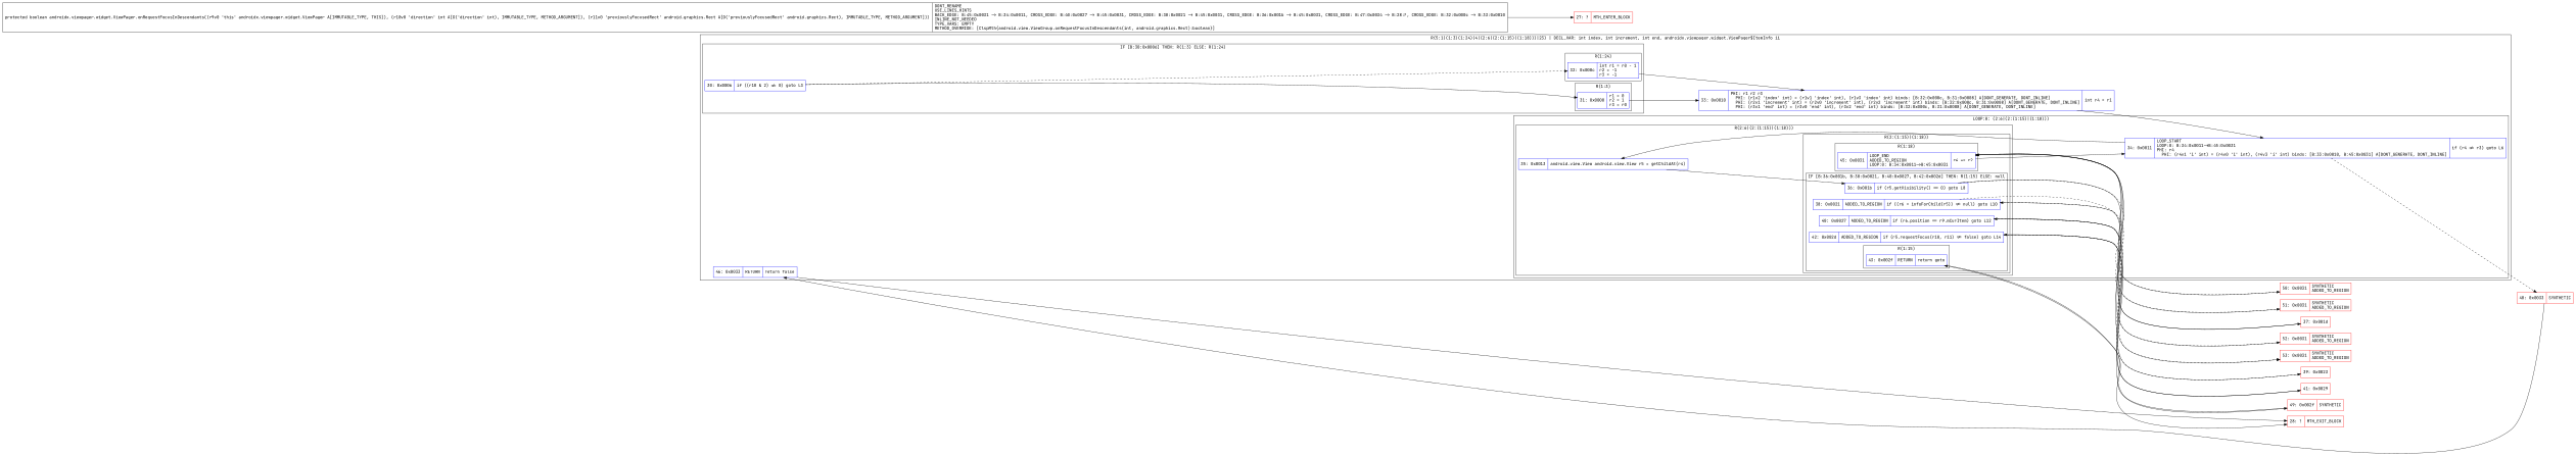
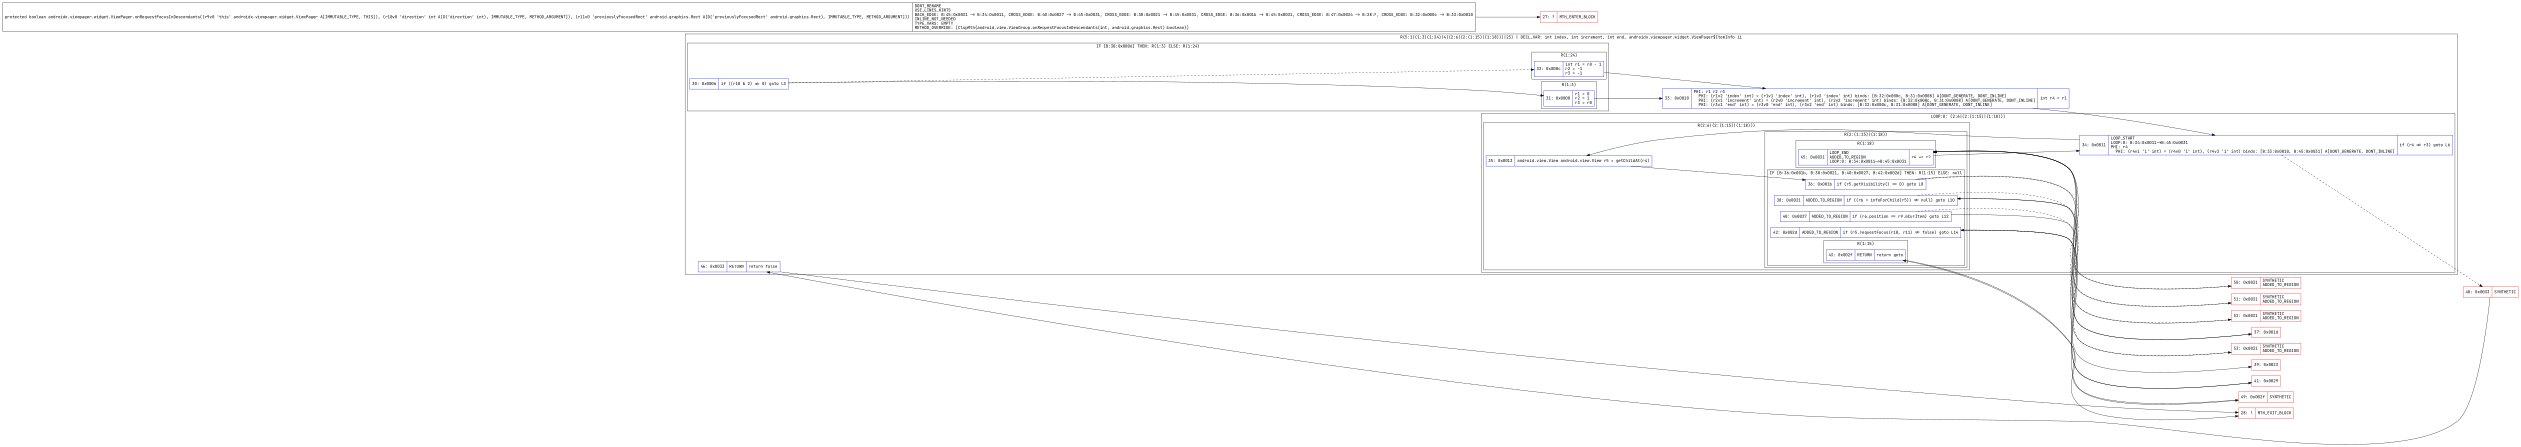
  digraph {
    fontname="JetBrains Mono"
    rankdir=LR
    node [color=blue fontname="JetBrains Mono" shape=record]
    edge [fontname="JetBrains Mono"]
    n1 [label="{31\:\ 0x0008|r1 = 0\lr2 = 1\lr3 = r0\l}"]
    n2 [label="{32\:\ 0x000c|int r1 = r0 \- 1\lr2 = \-1\lr3 = \-1\l}"]
    n3 [label="{30\:\ 0x0006|if ((r10 & 2) != 0) goto L3\l}"]
    n4 [label="{43\:\ 0x002f|RETURN\l|return goto\l}"]
    n5 [label="{36\:\ 0x001b|if (r5.getVisibility() == 0) goto L8\l}"]
    n6 [label="{38\:\ 0x0021|ADDED_TO_REGION\l|if ((r6 = infoForChild(r5)) != null) goto L10\l}"]
    n7 [label="{40\:\ 0x0027|ADDED_TO_REGION\l|if (r6.position == r9.mCurItem) goto L12\l}"]
    n8 [label="{42\:\ 0x002d|ADDED_TO_REGION\l|if (r5.requestFocus(r10, r11) != false) goto L14\l}"]
    n9 [label="{45\:\ 0x0031|LOOP_END\lADDED_TO_REGION\lLOOP:0: B:34:0x0011\-\>B:45:0x0031\l|r4 += r2\l}"]
    n10 [label="{35\:\ 0x0013|android.view.View android.view.View r5 = getChildAt(r4)\l}"]
    n11 [label="{34\:\ 0x0011|LOOP_START\lLOOP:0: B:34:0x0011\-\>B:45:0x0031\lPHI: r4 \l  PHI: (r4v1 'i' int) = (r4v0 'i' int), (r4v3 'i' int) binds: [B:33:0x0010, B:45:0x0031] A[DONT_GENERATE, DONT_INLINE]\l|if (r4 != r3) goto L6\l}"]
    n12 [label="{33\:\ 0x0010|PHI: r1 r2 r3 \l  PHI: (r1v2 'index' int) = (r1v1 'index' int), (r1v3 'index' int) binds: [B:32:0x000c, B:31:0x0008] A[DONT_GENERATE, DONT_INLINE]\l  PHI: (r2v1 'increment' int) = (r2v0 'increment' int), (r2v2 'increment' int) binds: [B:32:0x000c, B:31:0x0008] A[DONT_GENERATE, DONT_INLINE]\l  PHI: (r3v1 'end' int) = (r3v0 'end' int), (r3v2 'end' int) binds: [B:32:0x000c, B:31:0x0008] A[DONT_GENERATE, DONT_INLINE]\l|int r4 = r1\l}"]
    n13 [label="{46\:\ 0x0033|RETURN\l|return false\l}"]
    n14 [color=red label="{28\:\ ?|MTH_EXIT_BLOCK\l}"]
    n15 [color=red label="{37\:\ 0x001d}"]
    n16 [color=red label="{50\:\ 0x0031|SYNTHETIC\lADDED_TO_REGION\l}"]
    n17 [color=red label="{39\:\ 0x0023}"]
    n18 [color=red label="{51\:\ 0x0031|SYNTHETIC\lADDED_TO_REGION\l}"]
    n19 [color=red label="{41\:\ 0x0029}"]
    n20 [color=red label="{52\:\ 0x0031|SYNTHETIC\lADDED_TO_REGION\l}"]
    n21 [color=red label="{49\:\ 0x002f|SYNTHETIC\l}"]
    n22 [color=red label="{53\:\ 0x0031|SYNTHETIC\lADDED_TO_REGION\l}"]
    n23 [color=red label="{48\:\ 0x0033|SYNTHETIC\l}"]
    n24 [color=red label="{27\:\ ?|MTH_ENTER_BLOCK\l}"]
    n25 [label="{protected boolean androidx.viewpager.widget.ViewPager.onRequestFocusInDescendants((r9v0 'this' androidx.viewpager.widget.ViewPager A[IMMUTABLE_TYPE, THIS]), (r10v0 'direction' int A[D('direction' int), IMMUTABLE_TYPE, METHOD_ARGUMENT]), (r11v0 'previouslyFocusedRect' android.graphics.Rect A[D('previouslyFocusedRect' android.graphics.Rect), IMMUTABLE_TYPE, METHOD_ARGUMENT]))  | DONT_RENAME\lUSE_LINES_HINTS\lBACK_EDGE: B:45:0x0031 \-\> B:34:0x0011, CROSS_EDGE: B:40:0x0027 \-\> B:45:0x0031, CROSS_EDGE: B:38:0x0021 \-\> B:45:0x0031, CROSS_EDGE: B:36:0x001b \-\> B:45:0x0031, CROSS_EDGE: B:47:0x0034 \-\> B:28:?, CROSS_EDGE: B:32:0x000c \-\> B:33:0x0010\lINLINE_NOT_NEEDED\lTYPE_VARS: EMPTY\lMETHOD_OVERRIDE: [ClspMth\{android.view.ViewGroup.onRequestFocusInDescendants(int, android.graphics.Rect):boolean\}]\l}" color=""]
    subgraph cluster_1 {
      label="R(5:1|(1:3)(1:24)|4|(2:6|(2:(1:15)|(1:18)))|23) | DECL_VAR: int index, int increment, int end, androidx.viewpager.widget.ViewPager$ItemInfo ii\l"
      n12
      n13
      subgraph cluster_2 {
        label="IF [B:30:0x0006] THEN: R(1:3) ELSE: R(1:24)"
        n3
        subgraph cluster_3 {
          label="R(1:3)"
          n1
        }
        subgraph cluster_4 {
          label="R(1:24)"
          n2
        }
      }
      subgraph cluster_5 {
        label="LOOP:0: (2:6|(2:(1:15)|(1:18)))"
        n11
        subgraph cluster_6 {
          label="R(2:6|(2:(1:15)|(1:18)))"
          n10
          subgraph cluster_7 {
            label="R(2:(1:15)|(1:18))"
            subgraph cluster_8 {
              label="IF [B:36:0x001b, B:38:0x0021, B:40:0x0027, B:42:0x002d] THEN: R(1:15) ELSE: null"
              n5
              n6
              n7
              n8
              subgraph cluster_9 {
                label="R(1:15)"
                n4
              }
            }
            subgraph cluster_10 {
              label="R(1:18)"
              n9
            }
          }
        }
      }
    }
    n1 -> n12
    n2 -> n12
    n3 -> n1
    n3 -> n2 [style=dashed]
    n4 -> n14
    n5 -> n15
    n5 -> n16 [style=dashed]
-   n6 -> n17 [style=dashed]
+   n6 -> n17
    n6 -> n18 [style=dashed]
    n7 -> n19
    n7 -> n20 [style=dashed]
    n8 -> n21
    n8 -> n22 [style=dashed]
    n9 -> n11
    n10 -> n5
    n11 -> n10
    n11 -> n23 [style=dashed]
    n12 -> n11
    n13 -> n14
    n15 -> n6
    n16 -> n9
-   n17 -> n7
    n18 -> n9
    n19 -> n8
    n20 -> n9
    n21 -> n4
-   n9 -> n22
+   n22 -> n9
    n23 -> n13
    n25 -> n24
  }
